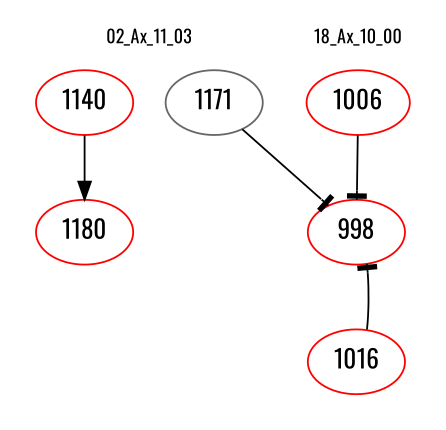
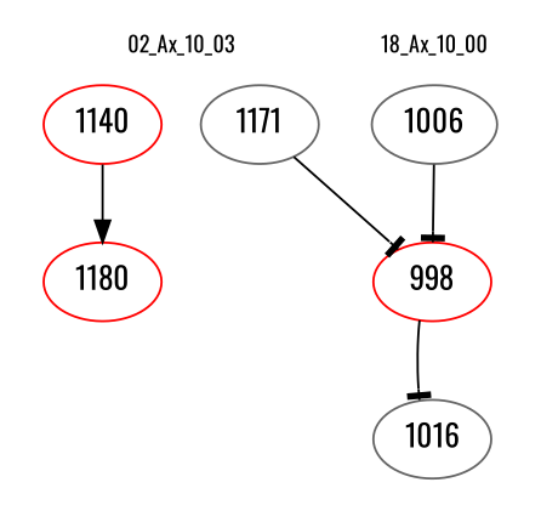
  digraph {
    fontname=Oswald
    node [color=red fontname=Oswald]
    edge [arrowhead=tee color=black fontname=Oswald]
    n1 [color=gray40 label=1171]
    n2 [label=1140]
    n3 [label=1180]
-   n4 [label=1006]
+   n4 [color=gray40 label=1006]
    n5 [label=998]
-   n6 [label=1016]
+   n6 [color=gray40 label=1016]
    subgraph cluster_1 {
      color=white
      fontsize=10
-     label="02_Ax_11_03"
+     label="02_Ax_10_03"
      n1
      n2
      n3
    }
    subgraph cluster_2 {
      color=white
      fontsize=10
      label="18_Ax_10_00"
      n4
      n5
      n6
    }
    n1 -> n5
    n2 -> n3 [arrowhead=normal]
    n4 -> n5
-   n6 -> n5
+   n5 -> n6
  }
